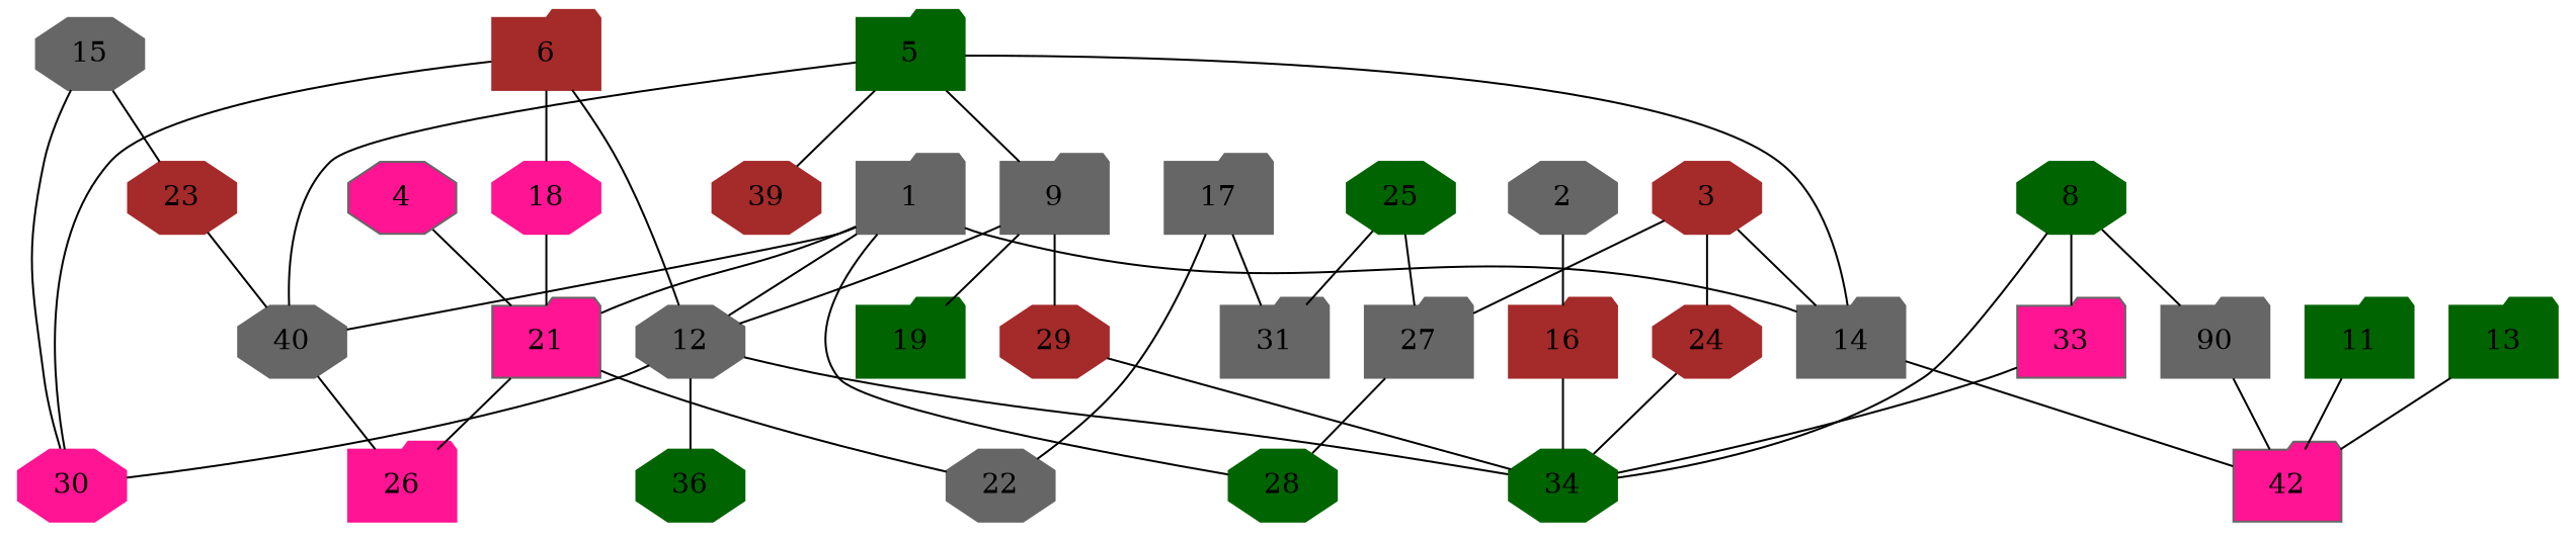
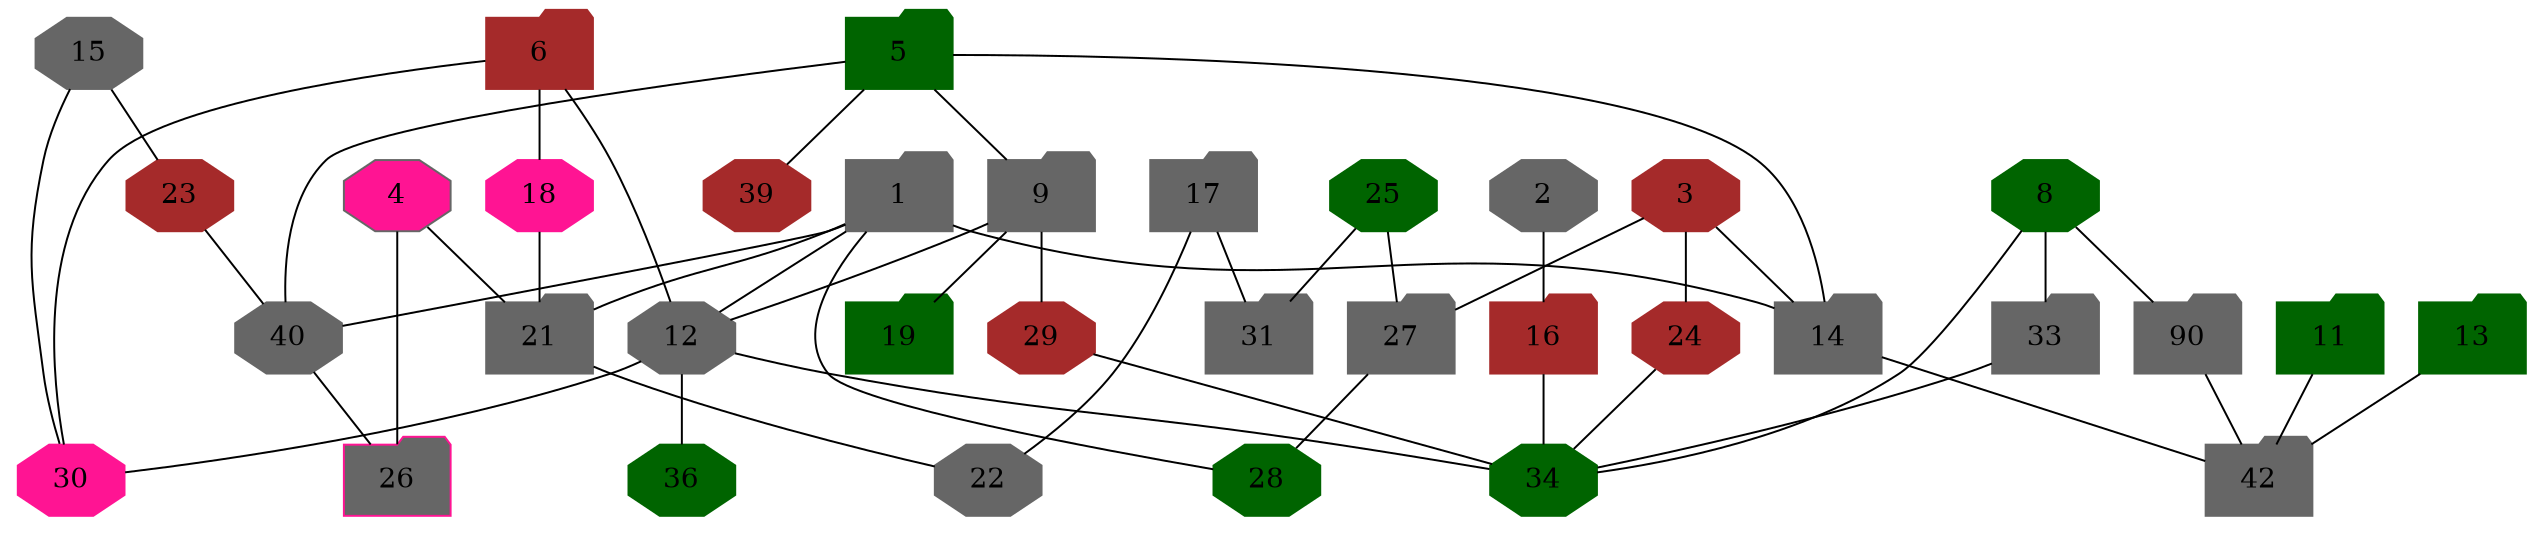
  graph {
    node [color=gray40 shape=octagon style=filled]
    edge [weight=1.0]
    1 [shape=folder]
    12
    14 [shape=folder]
-   21 [shape=folder fillcolor=deeppink]
+   21 [shape=folder]
    28 [color=darkgreen]
    40
    30 [color=deeppink]
    34 [color=darkgreen]
    36 [color=darkgreen]
-   42 [shape=folder fillcolor=deeppink]
-   26 [color=deeppink shape=folder]
+   42 [shape=folder]
+   26 [color=deeppink shape=folder fillcolor=gray40]
    22
    16 [color=brown shape=folder]
    2
    3 [color=brown]
    24 [color=brown]
    27 [shape=folder]
    4 [fillcolor=deeppink]
    5 [color=darkgreen shape=folder]
    9 [shape=folder]
    39 [color=brown]
    19 [color=darkgreen shape=folder]
    29 [color=brown]
    6 [color=brown shape=folder]
    18 [color=deeppink]
    8 [color=darkgreen]
    n27 [label=90 shape=folder]
-   33 [shape=folder fillcolor=deeppink]
+   33 [shape=folder]
    11 [color=darkgreen shape=folder]
    13 [color=darkgreen shape=folder]
    15
    23 [color=brown]
    17 [shape=folder]
    31 [shape=folder]
    25 [color=darkgreen]
    1 -- 12
    1 -- 14
    1 -- 21
    1 -- 28
    1 -- 40
    12 -- 30
    12 -- 34 [weight=2.0]
    12 -- 36
    14 -- 42
-   21 -- 26
+   4 -- 26
    21 -- 22
    40 -- 26
    16 -- 34
    2 -- 16
    3 -- 14
    3 -- 24
    3 -- 27
    24 -- 34
    27 -- 28
    4 -- 21
    5 -- 14
    5 -- 40
    5 -- 9
    5 -- 39
    9 -- 12
    9 -- 19
    9 -- 29
    29 -- 34
    6 -- 12
    6 -- 30
    6 -- 18
    18 -- 21
    8 -- 34
    8 -- n27
    8 -- 33
    n27 -- 42
    33 -- 34
    11 -- 42
    13 -- 42
    15 -- 30
    15 -- 23
    23 -- 40
    17 -- 22
    17 -- 31
    25 -- 27
    25 -- 31
  }
